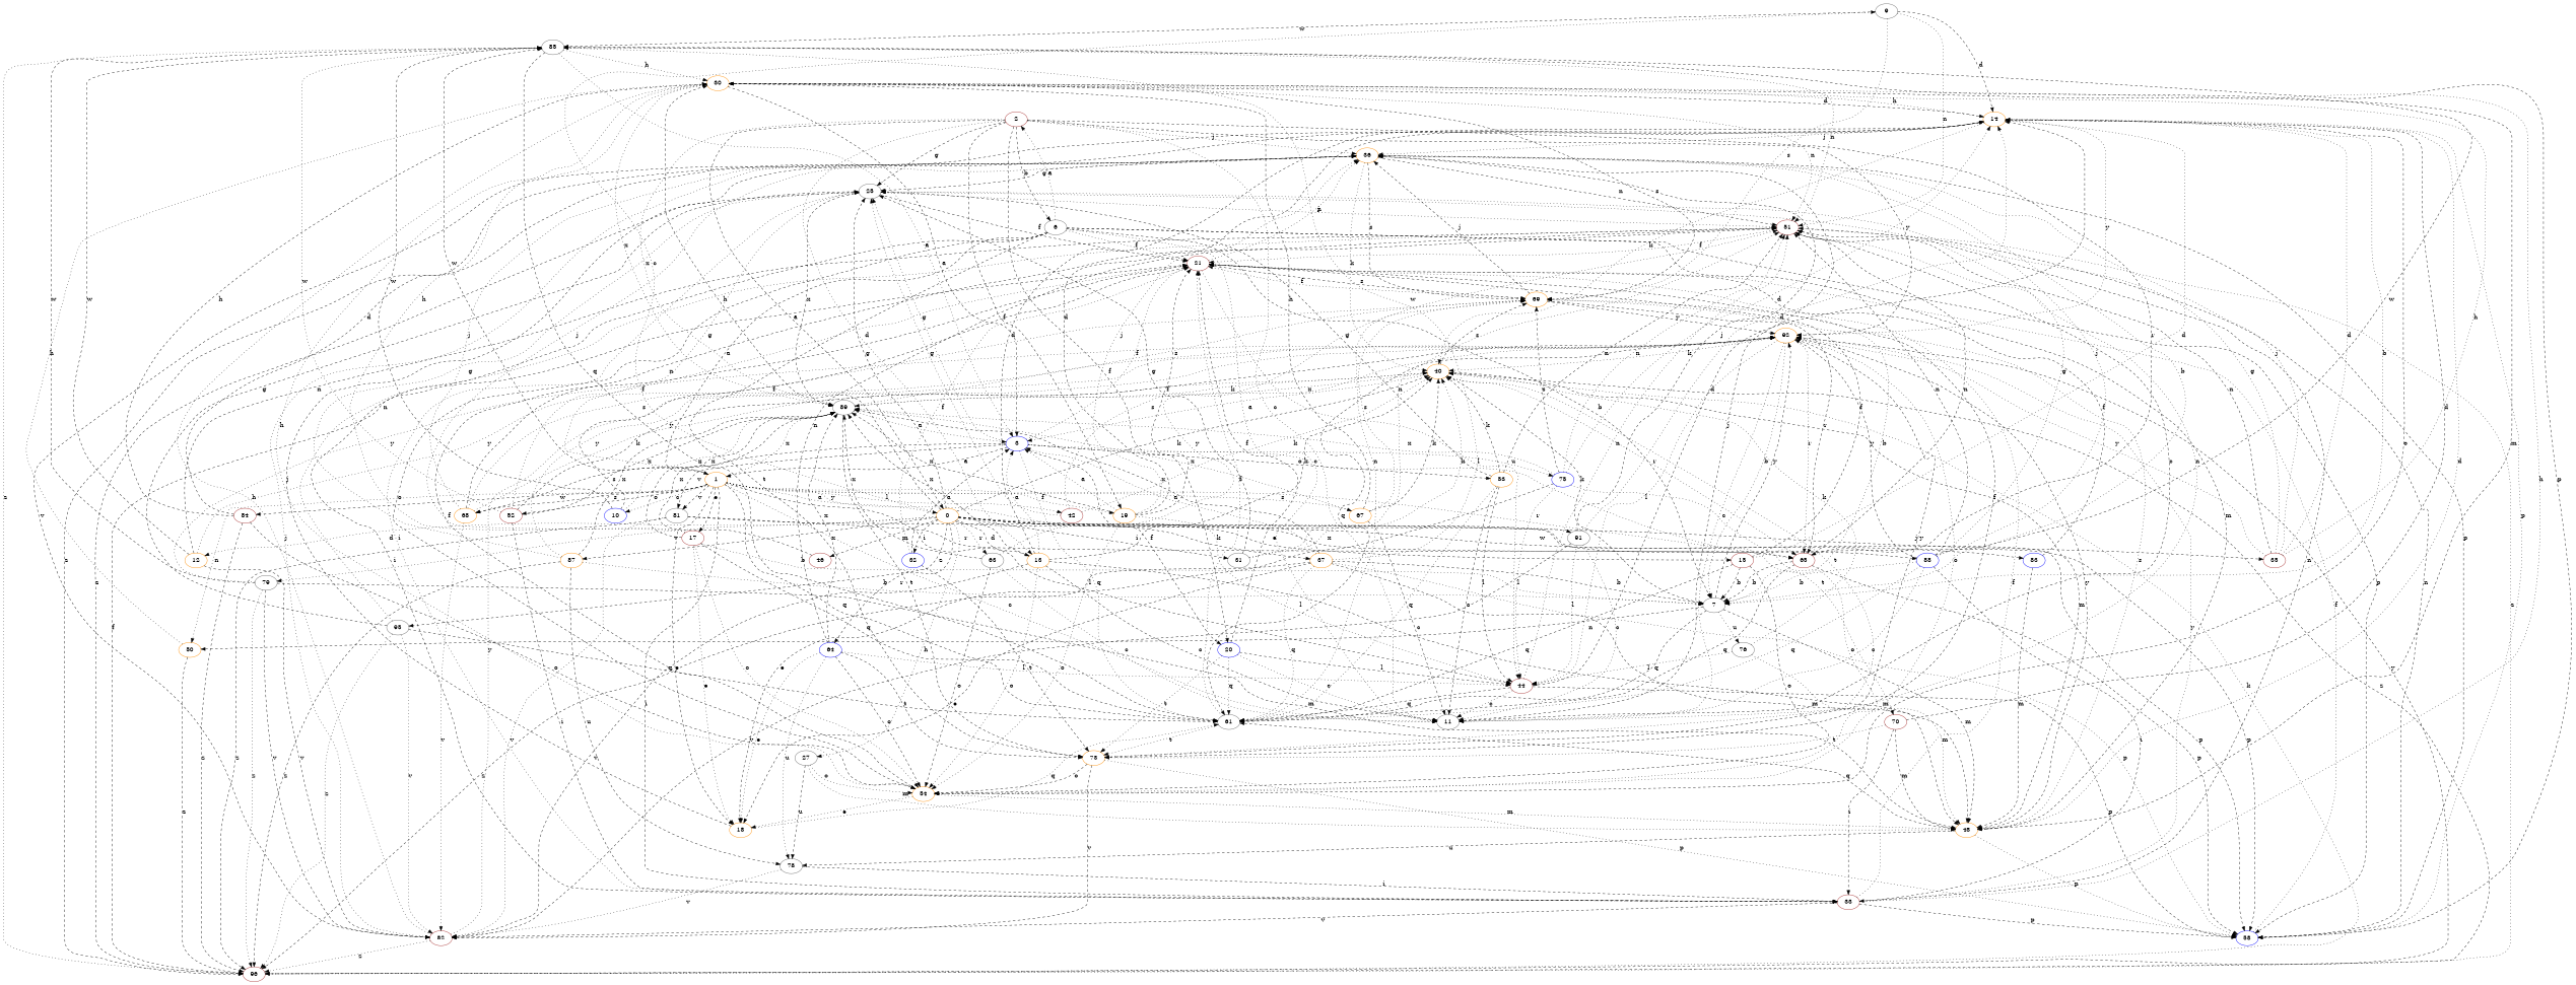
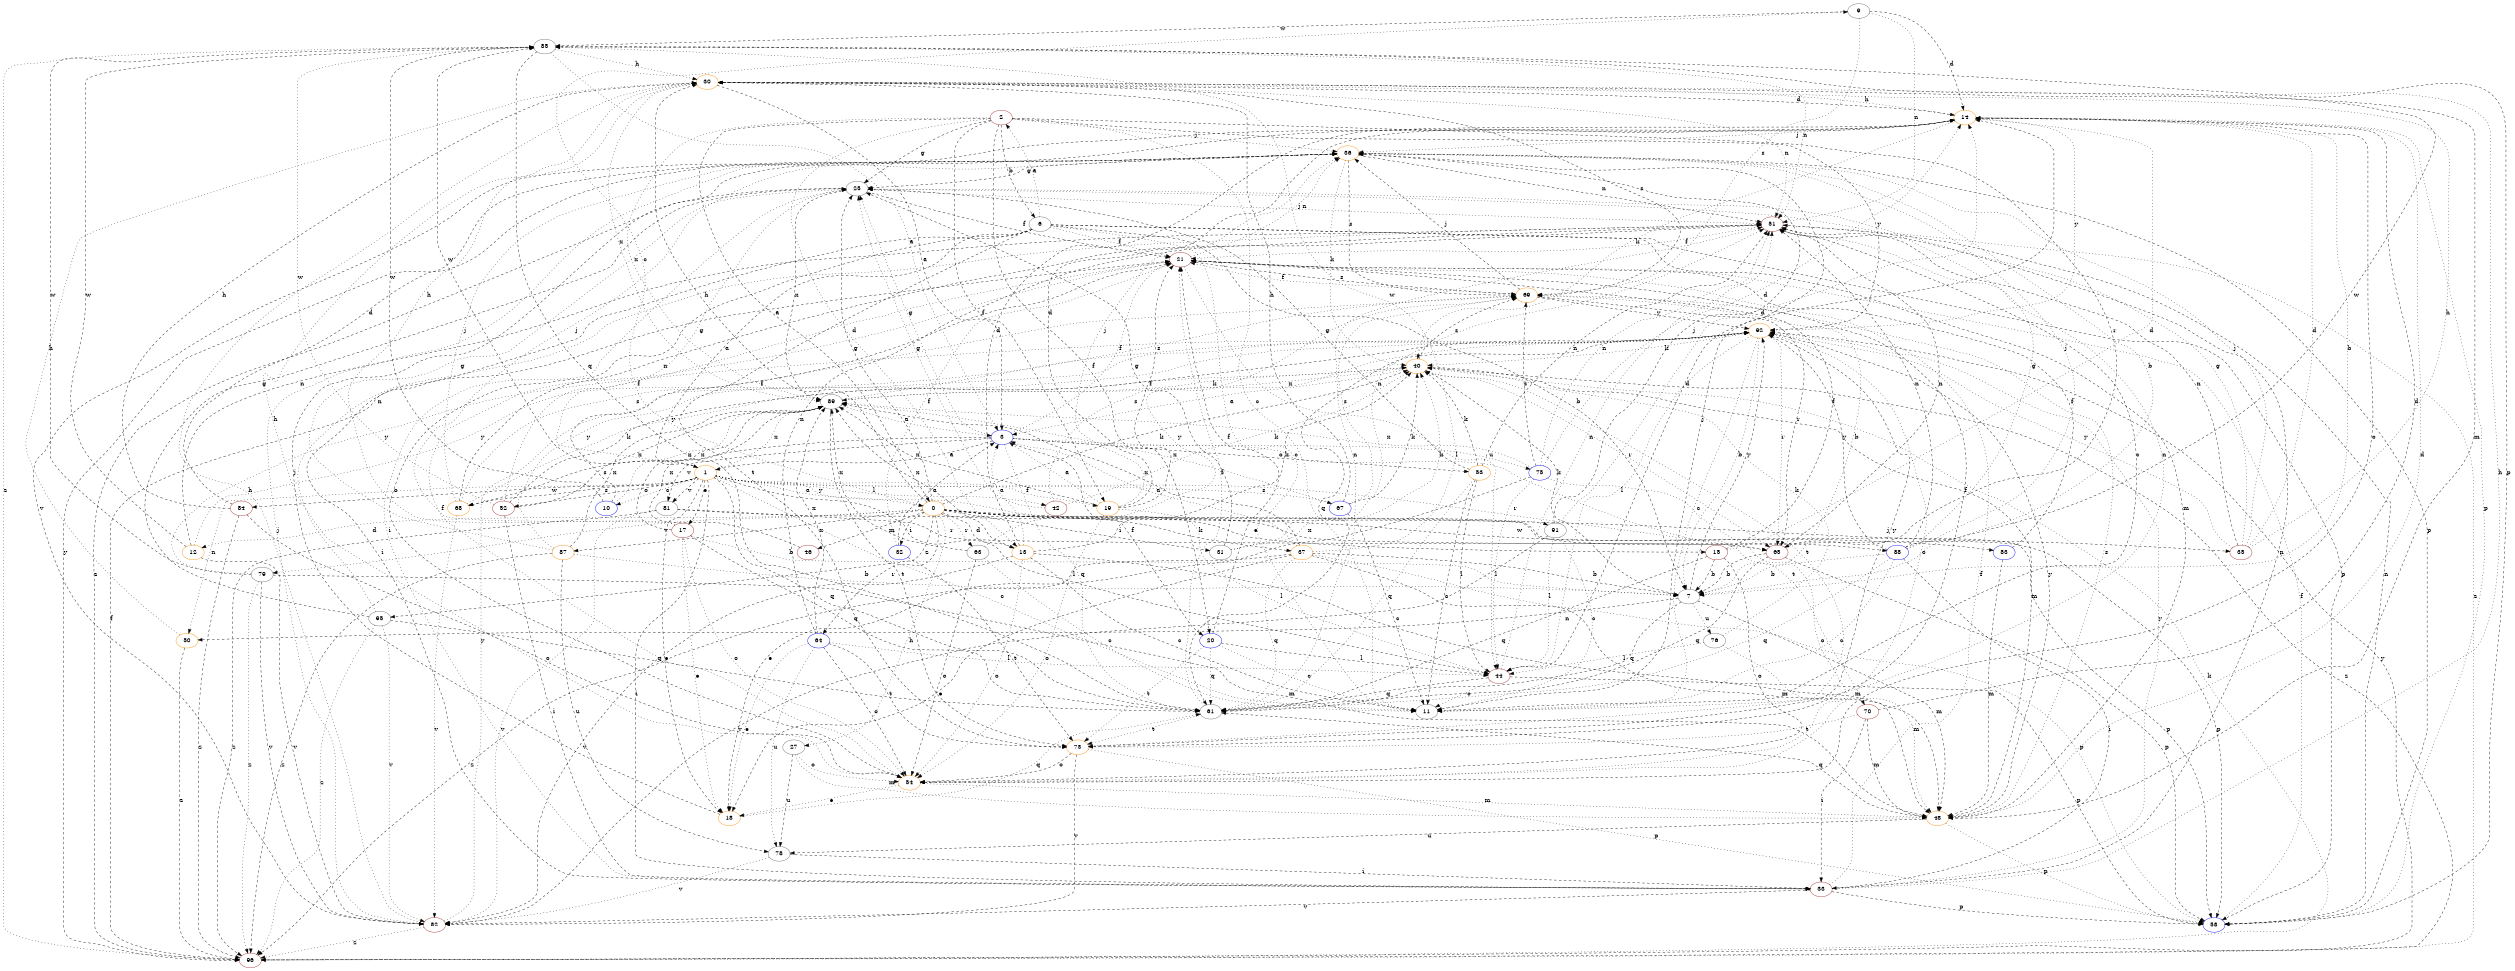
  strict digraph {
    node [color=darkorange]
    edge [style=dashed]
    9 [color=gray40]
    0
    12
    13
    15 [color=brown]
    25 [color=gray40]
    27 [color=gray40]
    30
    31 [color=gray40]
    32 [color=blue]
    35 [color=brown]
    37
    40
    46 [color=brown]
    58 [color=blue]
    63 [color=gray40]
    64 [color=blue]
    79 [color=gray40]
    83 [color=blue]
    87
    88 [color=blue]
    95 [color=gray40]
    85 [color=gray40]
    14
    51 [color=brown]
    69
    92
    82 [color=brown]
    11 [color=gray40]
    89 [color=gray40]
    3 [color=blue]
    48
    54
    61 [color=gray40]
    21 [color=brown]
    7 [color=gray40]
    33 [color=brown]
    96 [color=brown]
    78 [color=gray40]
    73
    36
    18
    65 [color=brown]
    44 [color=brown]
    1
    10 [color=blue]
    17 [color=brown]
    19
    42 [color=brown]
    50
    52 [color=brown]
-   67
+   67 [color=blue]
    68
    81 [color=gray40]
    84 [color=brown]
    91 [color=gray40]
    2 [color=brown]
    6 [color=gray40]
    20 [color=blue]
    53
    70 [color=brown]
    75 [color=blue]
    76 [color=gray40]
    9 -> 85 [label=w]
    9 -> 14 [label=d]
    9 -> 51 [label=n style=dotted]
    9 -> 69 [label=s style=dotted]
    0 -> 9 [label=c style=dotted]
    0 -> 12 [label=d style=dotted]
    0 -> 13 [label=d]
    0 -> 15 [label=e]
    0 -> 25 [label=g]
    0 -> 27 [label=h style=dotted]
    0 -> 30 [label=h]
    0 -> 31 [label=i]
    0 -> 32 [label=i]
    0 -> 35 [label=j]
    0 -> 37 [label=k]
    0 -> 40 [label=k]
    0 -> 46 [label=m]
    0 -> 58 [label=p]
    0 -> 63 [label=r style=dotted]
    0 -> 64 [label=r]
    0 -> 79 [label=v style=dotted]
    0 -> 83 [label=w]
    0 -> 87 [label=x]
    0 -> 88 [label=x]
    0 -> 95 [label=z]
    12 -> 85 [label=w]
    12 -> 51 [label=n]
    12 -> 92 [label=y style=dotted]
    12 -> 82 [label=v]
    13 -> 40 [label=k]
    13 -> 14 [label=d]
    13 -> 82 [label=v]
    13 -> 11 [label=c]
    13 -> 89 [label=x]
    13 -> 3 [label=a style=dotted]
    13 -> 48 [label=m]
    13 -> 54 [label=o style=dotted]
    15 -> 14 [label=d style=dotted]
    15 -> 54 [label=o]
    15 -> 61 [label=q]
    15 -> 21 [label=f]
    15 -> 7 [label=b]
    25 -> 51 [label=n style=dotted]
    25 -> 89 [label=x]
    25 -> 21 [label=f]
    25 -> 33 [label=i style=dotted]
    25 -> 96 [label=z]
    27 -> 48 [label=m style=dotted]
    27 -> 54 [label=o style=dotted]
    27 -> 78 [label=u]
    30 -> 14 [label=d]
    30 -> 51 [label=n style=dotted]
    30 -> 69 [label=s]
    30 -> 89 [label=x style=dotted]
    30 -> 3 [label=a]
    30 -> 48 [label=m]
    31 -> 25 [label=g]
    31 -> 40 [label=k style=dotted]
    31 -> 51 [label=n style=dotted]
    32 -> 3 [label=a]
    32 -> 21 [label=f style=dotted]
    32 -> 73 [label=t]
    35 -> 25 [label=g style=dotted]
    35 -> 30 [label=h style=dotted]
    35 -> 14 [label=d style=dotted]
    35 -> 51 [label=n]
    35 -> 92 [label=y style=dotted]
    35 -> 36 [label=j style=dotted]
    37 -> 58 [label=p style=dotted]
    37 -> 85 [label=w style=dotted]
    37 -> 89 [label=x]
    37 -> 3 [label=a style=dotted]
    37 -> 48 [label=m]
    37 -> 61 [label=q style=dotted]
    37 -> 7 [label=b]
    37 -> 96 [label=z]
    37 -> 18 [label=e]
    40 -> 69 [label=s]
    40 -> 89 [label=x style=dotted]
    40 -> 3 [label=a style=dotted]
    40 -> 48 [label=m]
    40 -> 96 [label=z]
    40 -> 73 [label=t style=dotted]
    40 -> 65 [label=r style=dotted]
    46 -> 89 [label=x]
    58 -> 51 [label=n]
    58 -> 21 [label=f style=dotted]
    63 -> 92 [label=y style=dotted]
    63 -> 11 [label=c style=dotted]
    63 -> 89 [label=x]
    63 -> 54 [label=o]
    64 -> 51 [label=n]
    64 -> 89 [label=x]
    64 -> 54 [label=o]
    64 -> 78 [label=u style=dotted]
    64 -> 73 [label=t]
    64 -> 18 [label=e style=dotted]
    64 -> 44 [label=l style=dotted]
    79 -> 85 [label=w]
    79 -> 92 [label=y style=dotted]
    79 -> 82 [label=v]
    79 -> 48 [label=m]
    79 -> 96 [label=z style=dotted]
    83 -> 48 [label=m]
    83 -> 21 [label=f]
    87 -> 25 [label=g style=dotted]
    87 -> 92 [label=y style=dotted]
    87 -> 89 [label=x]
    87 -> 7 [label=b style=dotted]
    87 -> 96 [label=z]
    87 -> 78 [label=u]
    88 -> 25 [label=g style=dotted]
    88 -> 85 [label=w]
    88 -> 51 [label=n]
    88 -> 92 [label=y]
    88 -> 11 [label=c style=dotted]
    88 -> 61 [label=q style=dotted]
    88 -> 7 [label=b style=dotted]
    88 -> 33 [label=i]
    88 -> 36 [label=j style=dotted]
    95 -> 25 [label=g]
    95 -> 51 [label=n style=dotted]
    95 -> 82 [label=v style=dotted]
    95 -> 61 [label=q]
    95 -> 96 [label=z style=dotted]
    85 -> 30 [label=h style=dotted]
    85 -> 58 [label=p]
    85 -> 51 [label=n style=dotted]
    85 -> 3 [label=a style=dotted]
    85 -> 61 [label=q]
    85 -> 96 [label=z style=dotted]
    14 -> 30 [label=h style=dotted]
    14 -> 40 [label=k style=dotted]
    14 -> 58 [label=p style=dotted]
    14 -> 92 [label=y style=dotted]
    14 -> 82 [label=v]
    14 -> 54 [label=o]
    14 -> 7 [label=b style=dotted]
    14 -> 36 [label=j style=dotted]
    51 -> 11 [label=c]
    51 -> 21 [label=f style=dotted]
    51 -> 96 [label=z style=dotted]
    69 -> 92 [label=y]
    69 -> 21 [label=f style=dotted]
    69 -> 7 [label=b style=dotted]
    69 -> 36 [label=j]
    69 -> 65 [label=r]
    92 -> 40 [label=k style=dotted]
    92 -> 11 [label=c style=dotted]
    92 -> 54 [label=o style=dotted]
    92 -> 61 [label=q]
    92 -> 7 [label=b style=dotted]
    92 -> 65 [label=r style=dotted]
    92 -> 44 [label=l style=dotted]
    82 -> 30 [label=h style=dotted]
    82 -> 92 [label=y style=dotted]
    82 -> 96 [label=z style=dotted]
    82 -> 36 [label=j style=dotted]
    11 -> 51 [label=n style=dotted]
    11 -> 36 [label=j]
    89 -> 40 [label=k style=dotted]
    89 -> 69 [label=s style=dotted]
    89 -> 3 [label=a style=dotted]
    89 -> 73 [label=t]
    3 -> 25 [label=g style=dotted]
    3 -> 61 [label=q style=dotted]
    3 -> 21 [label=f style=dotted]
    3 -> 1 [label=a]
    3 -> 68 [label=s]
    3 -> 81 [label=v]
    3 -> 20 [label=f]
    3 -> 53 [label=o]
    3 -> 70 [label=t style=dotted]
    3 -> 75 [label=u style=dotted]
    48 -> 58 [label=p style=dotted]
    48 -> 14 [label=d style=dotted]
    48 -> 69 [label=s style=dotted]
    48 -> 92 [label=y]
    48 -> 61 [label=q]
    48 -> 78 [label=u]
    54 -> 30 [label=h style=dotted]
    54 -> 48 [label=m style=dotted]
-   54 -> 21 [label=f]
+   54 -> 21 [label=f style=dotted]
    54 -> 18 [label=e style=dotted]
    61 -> 51 [label=n style=dotted]
    61 -> 21 [label=f style=dotted]
    61 -> 73 [label=t style=dotted]
    21 -> 69 [label=s]
    21 -> 36 [label=j style=dotted]
    21 -> 44 [label=l style=dotted]
    7 -> 40 [label=k]
    7 -> 92 [label=y]
    7 -> 48 [label=m]
    7 -> 61 [label=q]
    7 -> 50 [label=n]
    7 -> 76 [label=u style=dotted]
    33 -> 30 [label=h style=dotted]
    33 -> 58 [label=p]
    33 -> 51 [label=n]
    33 -> 92 [label=y style=dotted]
    33 -> 82 [label=v]
    33 -> 21 [label=f style=dotted]
    96 -> 40 [label=k style=dotted]
    96 -> 92 [label=y]
    96 -> 21 [label=f]
    78 -> 82 [label=v style=dotted]
    78 -> 33 [label=i]
    73 -> 58 [label=p style=dotted]
    73 -> 92 [label=y]
    73 -> 82 [label=v]
    73 -> 54 [label=o]
    73 -> 21 [label=f]
    36 -> 25 [label=g]
    36 -> 40 [label=k style=dotted]
    36 -> 58 [label=p]
    36 -> 51 [label=n]
    36 -> 69 [label=s]
    36 -> 7 [label=b style=dotted]
-   36 -> 96 [label=z]
+   36 -> 96 [label=y]
    18 -> 61 [label=q style=dotted]
    18 -> 36 [label=j]
    65 -> 58 [label=p]
    65 -> 51 [label=n]
    65 -> 61 [label=q]
    65 -> 7 [label=b]
    44 -> 58 [label=p]
    44 -> 14 [label=d]
    44 -> 51 [label=n style=dotted]
    44 -> 11 [label=c style=dotted]
    44 -> 61 [label=q]
    1 -> 0 [label=a style=dotted]
    1 -> 25 [label=g style=dotted]
    1 -> 85 [label=w]
    1 -> 11 [label=c style=dotted]
    1 -> 89 [label=x style=dotted]
    1 -> 61 [label=q]
    1 -> 33 [label=i]
    1 -> 18 [label=e]
    1 -> 65 [label=r style=dotted]
    1 -> 44 [label=l]
    1 -> 10 [label=c style=dotted]
    1 -> 17 [label=e]
    1 -> 19 [label=f style=dotted]
    1 -> 42 [label=l style=dotted]
    1 -> 50 [label=n style=dotted]
    1 -> 52 [label=o]
    1 -> 67 [label=s style=dotted]
    1 -> 68 [label=s]
    1 -> 81 [label=v]
    1 -> 84 [label=w]
    1 -> 91 [label=y style=dotted]
    10 -> 85 [label=w]
    10 -> 89 [label=x style=dotted]
    10 -> 21 [label=f]
    17 -> 30 [label=h style=dotted]
    17 -> 89 [label=x]
    17 -> 54 [label=o style=dotted]
    17 -> 61 [label=q]
    17 -> 7 [label=b style=dotted]
    17 -> 36 [label=j style=dotted]
    17 -> 18 [label=e style=dotted]
    19 -> 14 [label=d]
    19 -> 89 [label=x]
    19 -> 3 [label=a style=dotted]
    19 -> 54 [label=o style=dotted]
    19 -> 21 [label=f]
    19 -> 36 [label=j style=dotted]
    19 -> 44 [label=l style=dotted]
    42 -> 25 [label=g style=dotted]
    42 -> 40 [label=k style=dotted]
    42 -> 69 [label=s style=dotted]
    50 -> 30 [label=h style=dotted]
    50 -> 96 [label=z]
    52 -> 85 [label=w style=dotted]
    52 -> 92 [label=y]
    52 -> 89 [label=x]
    52 -> 21 [label=f style=dotted]
    52 -> 33 [label=i]
    67 -> 30 [label=h]
    67 -> 40 [label=k]
    67 -> 69 [label=s style=dotted]
    67 -> 11 [label=c]
    67 -> 89 [label=x style=dotted]
    68 -> 40 [label=k style=dotted]
    68 -> 51 [label=n]
    68 -> 69 [label=s style=dotted]
    68 -> 82 [label=v style=dotted]
    68 -> 36 [label=j style=dotted]
    81 -> 58 [label=p]
    81 -> 82 [label=v style=dotted]
    81 -> 96 [label=z]
    81 -> 65 [label=r]
    84 -> 30 [label=h]
    84 -> 14 [label=d]
    84 -> 54 [label=o]
    84 -> 96 [label=z]
    91 -> 14 [label=d style=dotted]
    91 -> 82 [label=v]
    91 -> 11 [label=c style=dotted]
    91 -> 36 [label=j]
    91 -> 44 [label=l style=dotted]
    2 -> 0 [label=a]
    2 -> 13 [label=d style=dotted]
    2 -> 25 [label=g]
    2 -> 92 [label=y]
    2 -> 11 [label=c style=dotted]
    2 -> 89 [label=x style=dotted]
    2 -> 36 [label=j style=dotted]
    2 -> 65 [label=r]
    2 -> 19 [label=f]
    2 -> 6 [label=b]
    2 -> 20 [label=f]
    6 -> 58 [label=p]
    6 -> 11 [label=c style=dotted]
    6 -> 48 [label=m]
    6 -> 54 [label=o]
    6 -> 21 [label=f style=dotted]
    6 -> 7 [label=b]
    6 -> 33 [label=i]
    6 -> 73 [label=t]
    6 -> 1 [label=a]
    6 -> 2 [label=a style=dotted]
    20 -> 11 [label=c style=dotted]
    20 -> 61 [label=q style=dotted]
    20 -> 21 [label=f]
    20 -> 73 [label=t style=dotted]
    20 -> 44 [label=l]
    53 -> 25 [label=g]
    53 -> 40 [label=k]
    53 -> 51 [label=n]
    53 -> 11 [label=c]
    53 -> 61 [label=q style=dotted]
    53 -> 44 [label=l]
    70 -> 14 [label=d]
    70 -> 48 [label=m]
    70 -> 33 [label=i]
    70 -> 73 [label=t style=dotted]
    75 -> 14 [label=d style=dotted]
    75 -> 51 [label=n style=dotted]
    75 -> 69 [label=s]
    75 -> 89 [label=x style=dotted]
    75 -> 54 [label=o style=dotted]
    75 -> 18 [label=e]
    75 -> 44 [label=l style=dotted]
    76 -> 40 [label=k style=dotted]
    76 -> 48 [label=m style=dotted]
    76 -> 44 [label=l style=dotted]
  }
